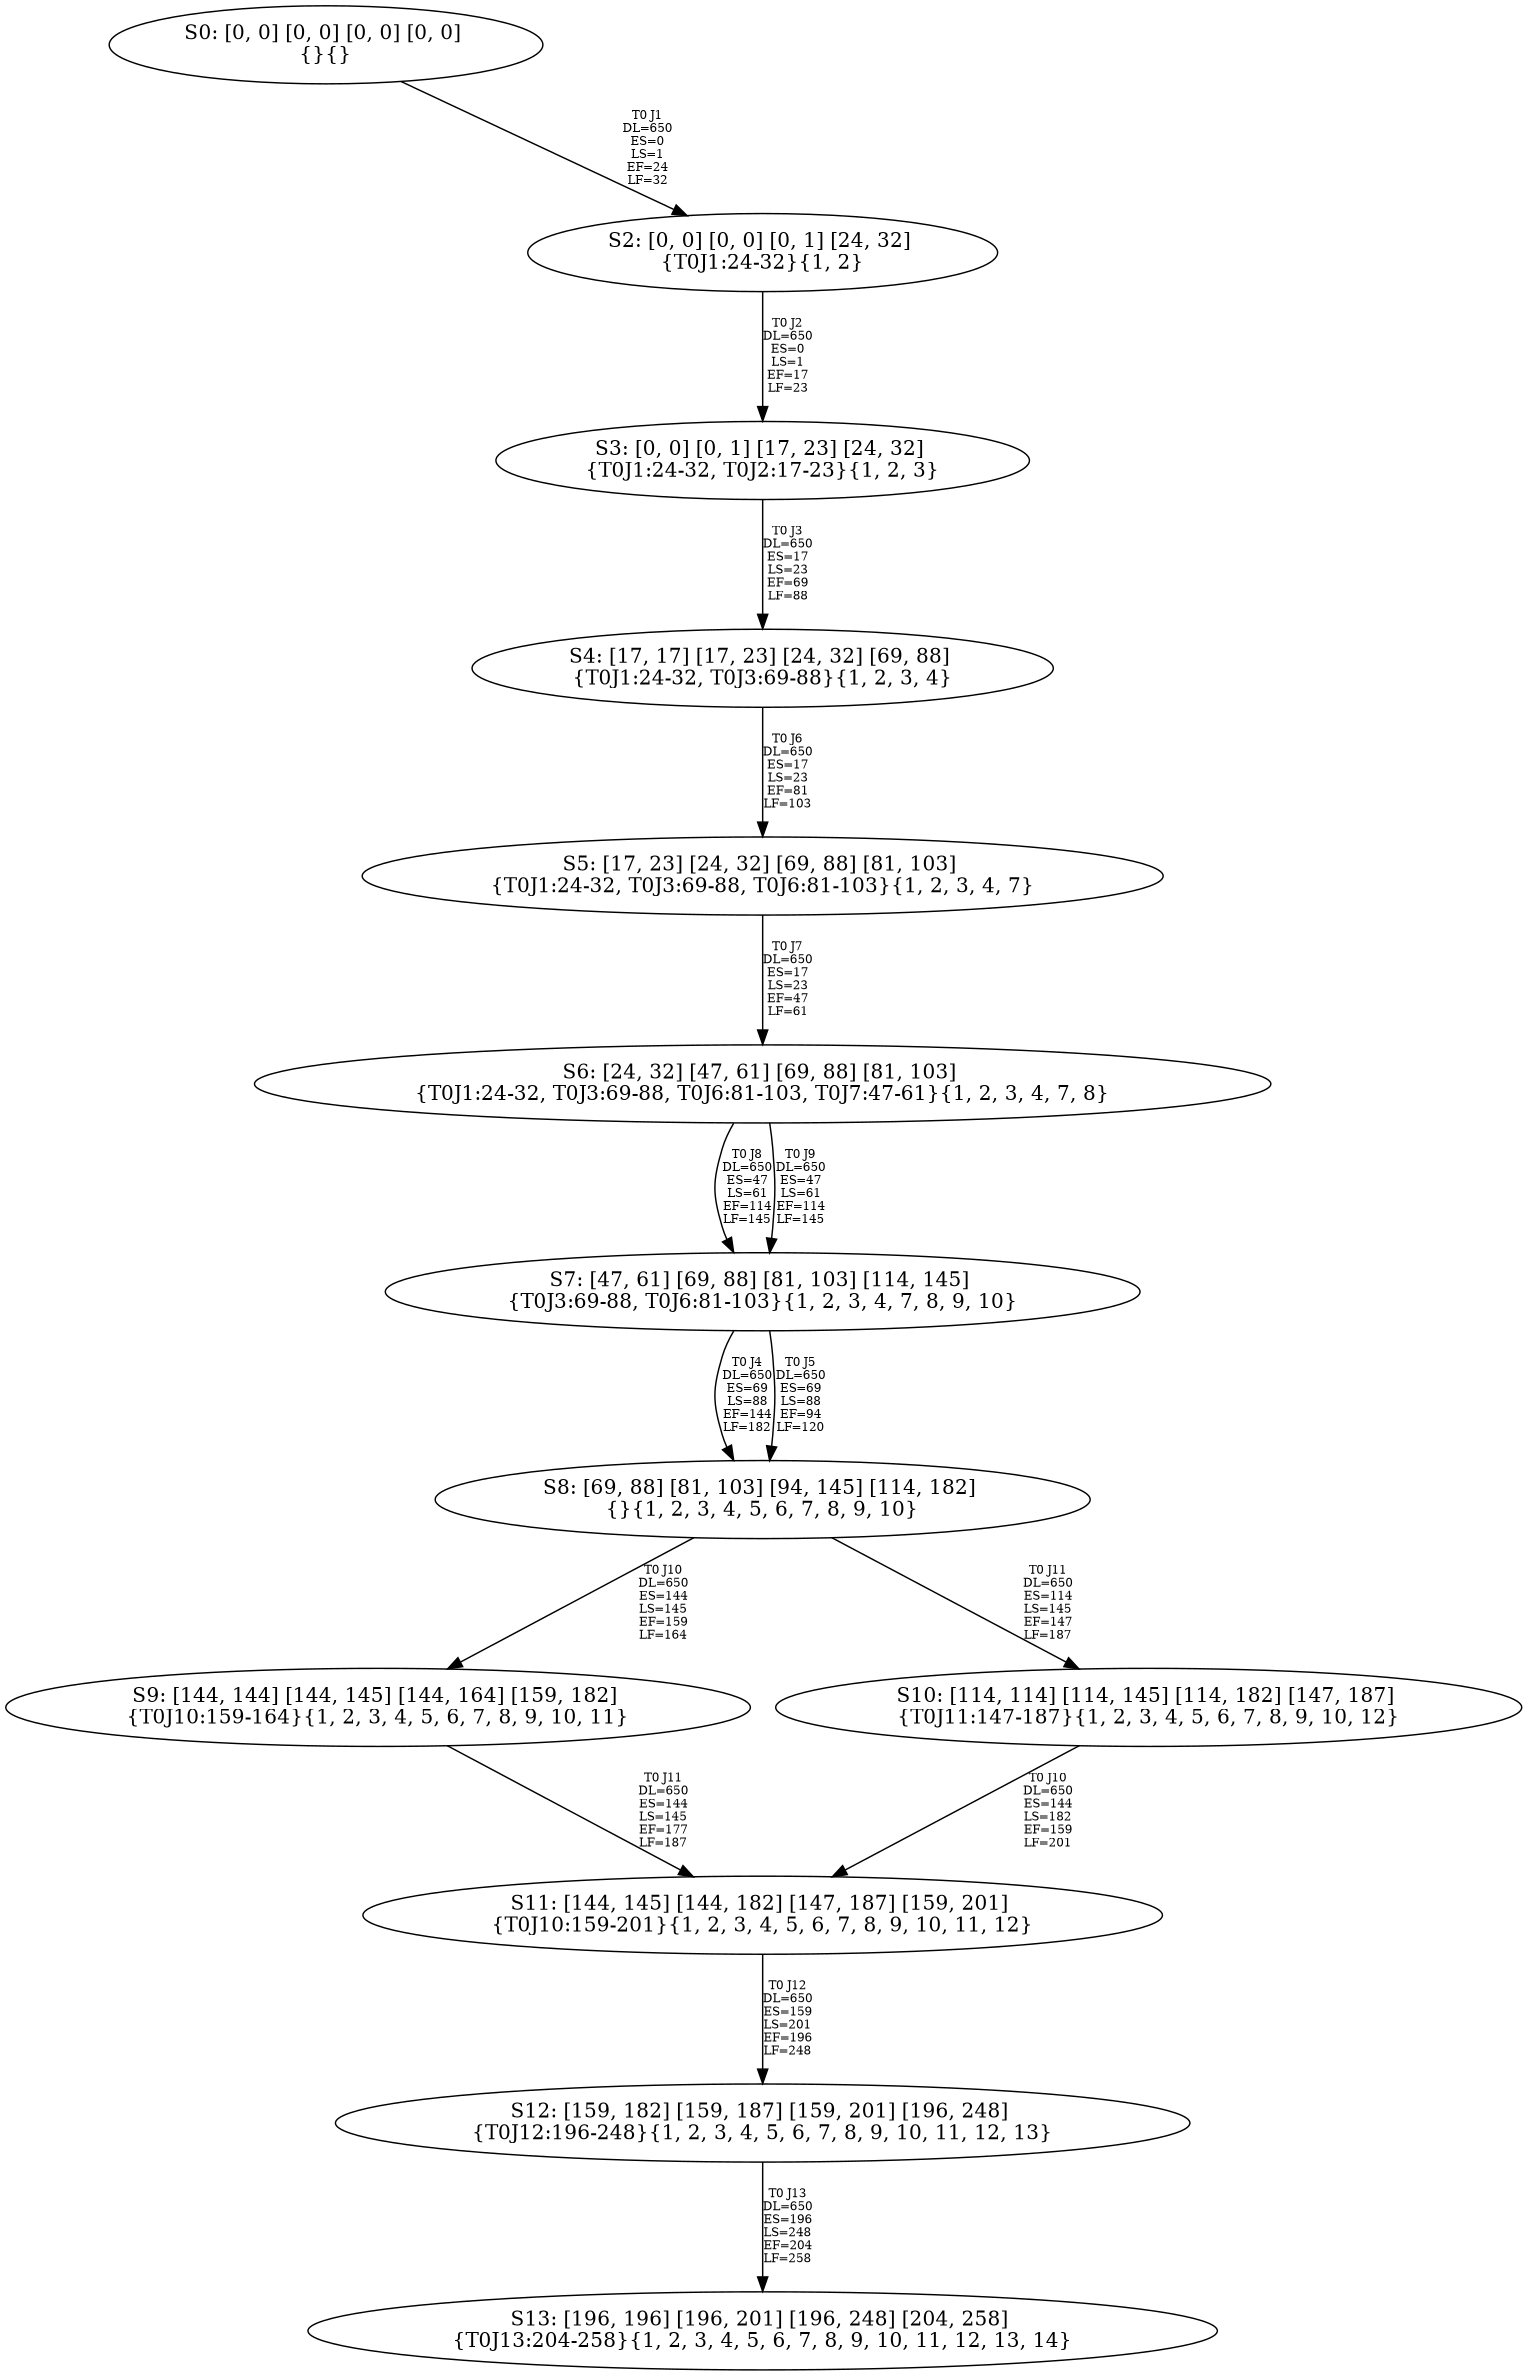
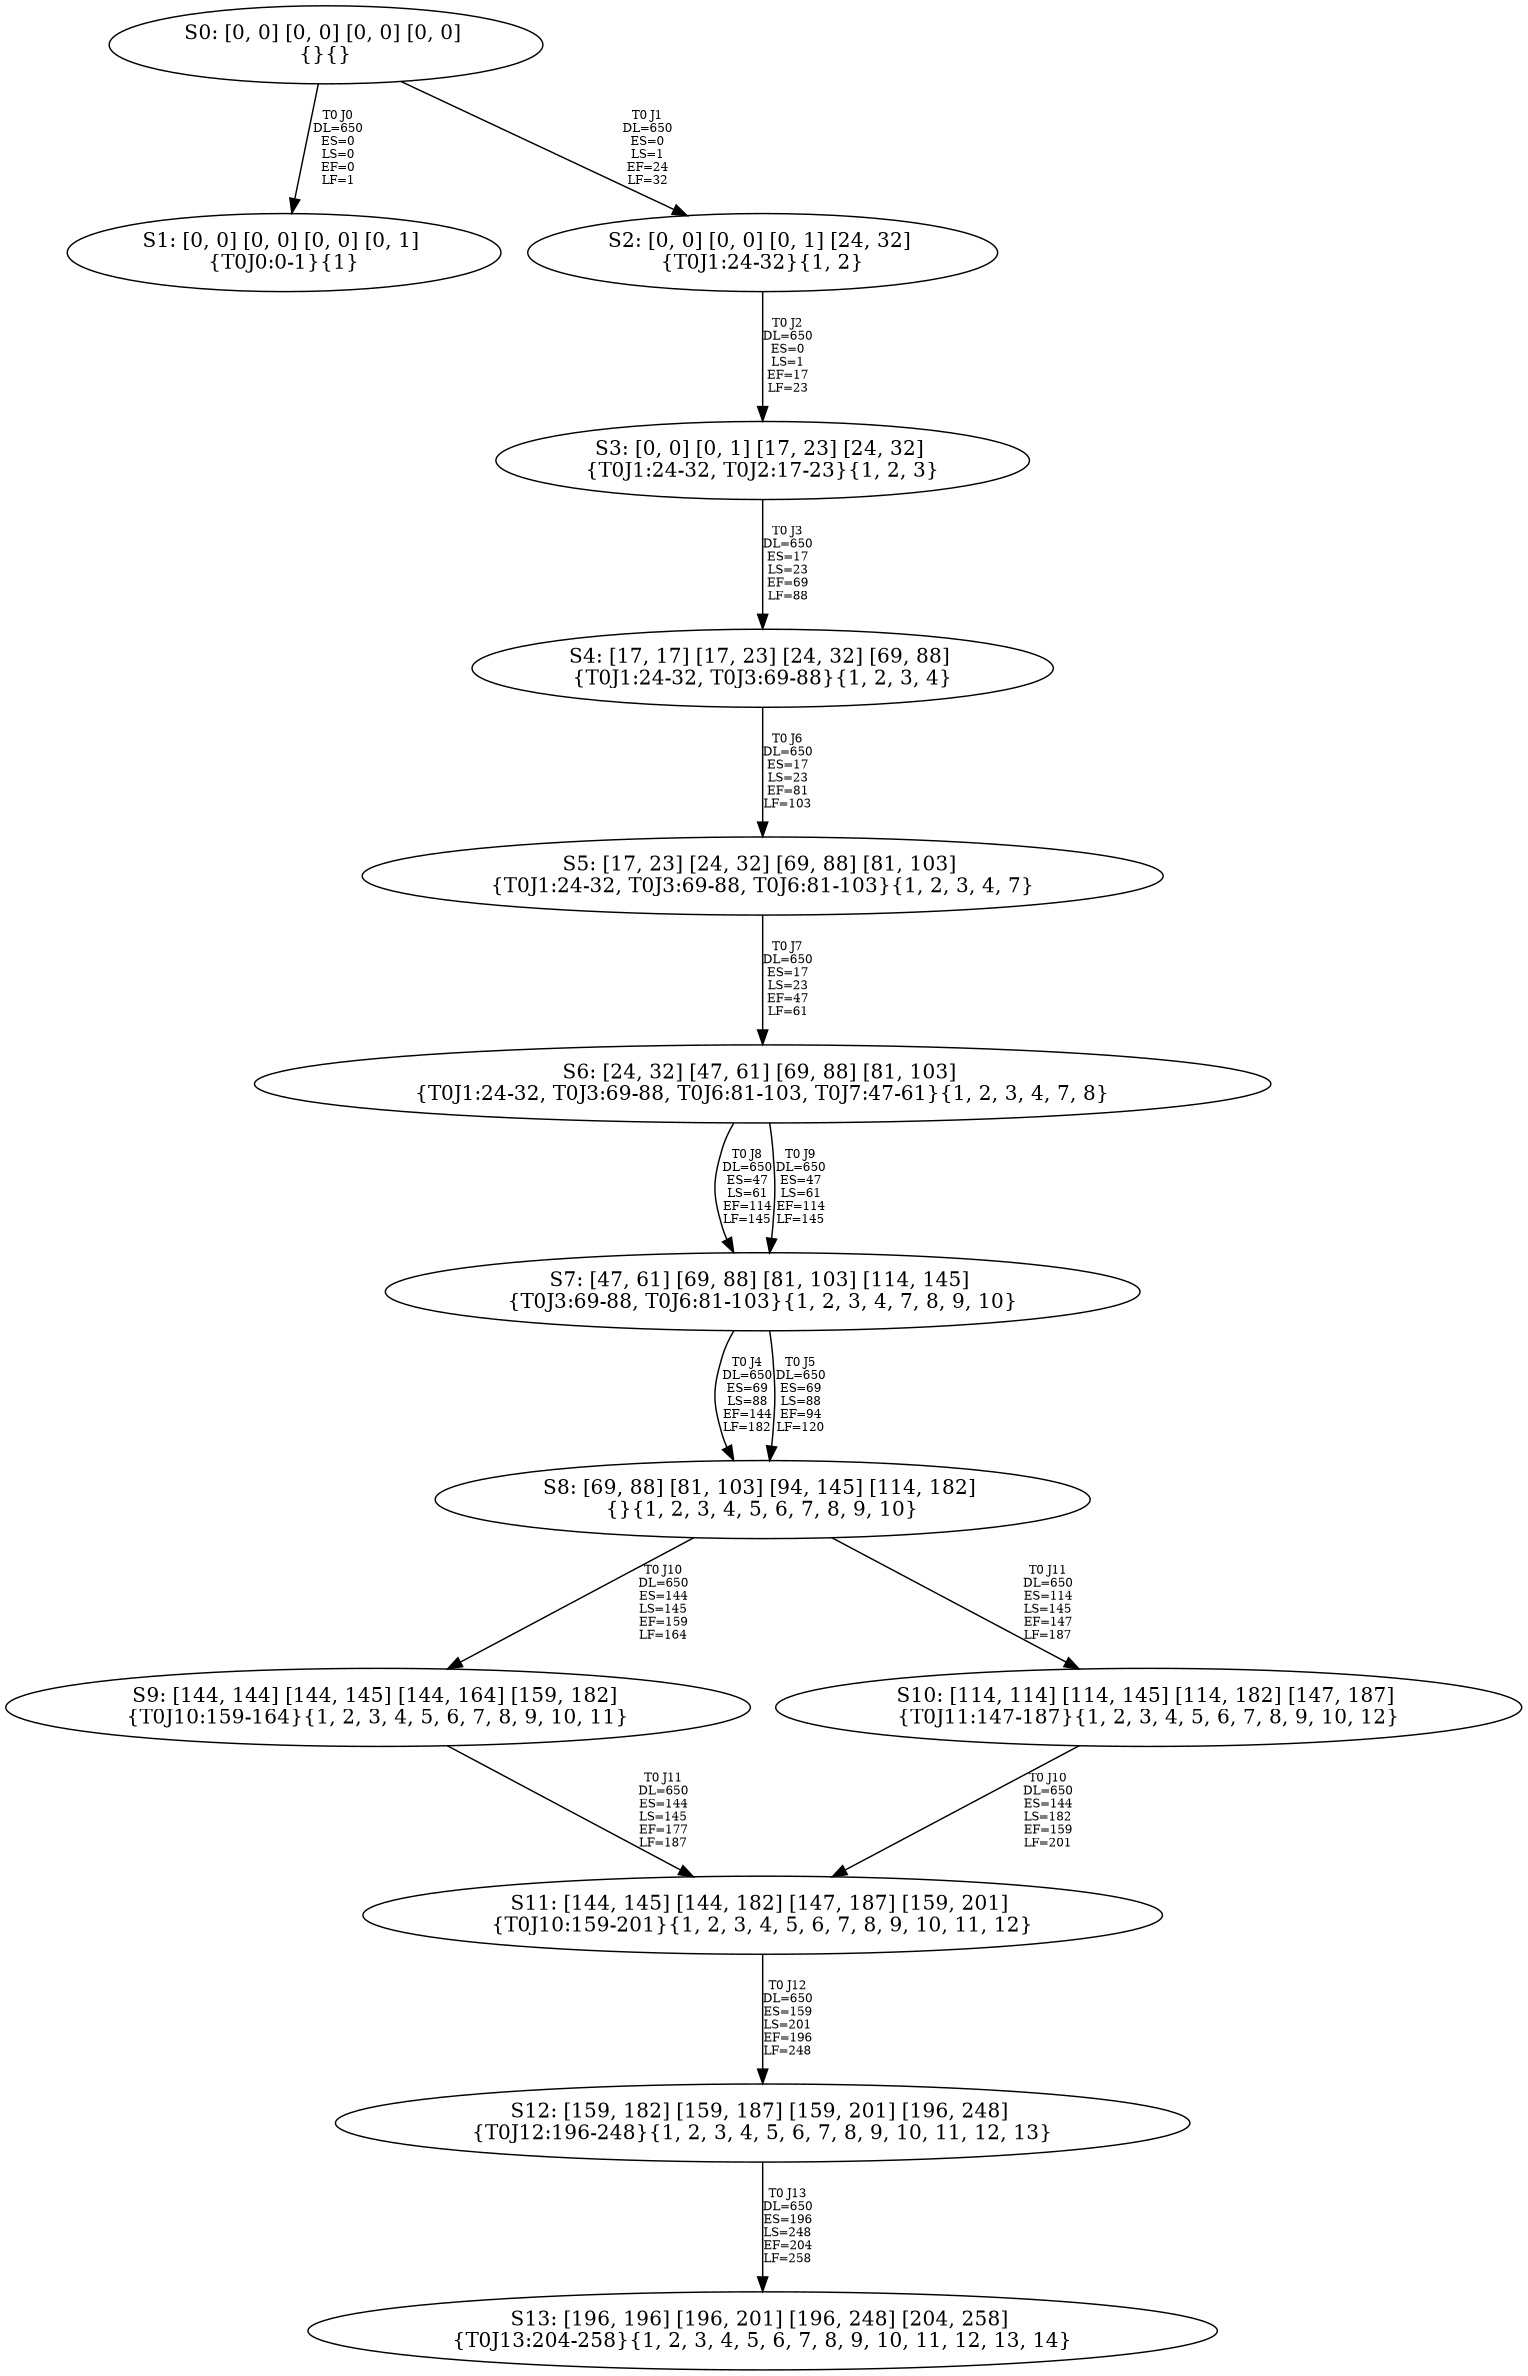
  digraph {
    edge [fontsize=8]
    n1 [label="S0: [0, 0] [0, 0] [0, 0] [0, 0] \n{}{}"]
+   n2 [label="S1: [0, 0] [0, 0] [0, 0] [0, 1] \n{T0J0:0-1}{1}"]
    n3 [label="S2: [0, 0] [0, 0] [0, 1] [24, 32] \n{T0J1:24-32}{1, 2}"]
    n4 [label="S3: [0, 0] [0, 1] [17, 23] [24, 32] \n{T0J1:24-32, T0J2:17-23}{1, 2, 3}"]
    n5 [label="S4: [17, 17] [17, 23] [24, 32] [69, 88] \n{T0J1:24-32, T0J3:69-88}{1, 2, 3, 4}"]
    n6 [label="S5: [17, 23] [24, 32] [69, 88] [81, 103] \n{T0J1:24-32, T0J3:69-88, T0J6:81-103}{1, 2, 3, 4, 7}"]
    n7 [label="S6: [24, 32] [47, 61] [69, 88] [81, 103] \n{T0J1:24-32, T0J3:69-88, T0J6:81-103, T0J7:47-61}{1, 2, 3, 4, 7, 8}"]
    n8 [label="S7: [47, 61] [69, 88] [81, 103] [114, 145] \n{T0J3:69-88, T0J6:81-103}{1, 2, 3, 4, 7, 8, 9, 10}"]
    n9 [label="S8: [69, 88] [81, 103] [94, 145] [114, 182] \n{}{1, 2, 3, 4, 5, 6, 7, 8, 9, 10}"]
    n10 [label="S9: [144, 144] [144, 145] [144, 164] [159, 182] \n{T0J10:159-164}{1, 2, 3, 4, 5, 6, 7, 8, 9, 10, 11}"]
    n11 [label="S10: [114, 114] [114, 145] [114, 182] [147, 187] \n{T0J11:147-187}{1, 2, 3, 4, 5, 6, 7, 8, 9, 10, 12}"]
    n12 [label="S11: [144, 145] [144, 182] [147, 187] [159, 201] \n{T0J10:159-201}{1, 2, 3, 4, 5, 6, 7, 8, 9, 10, 11, 12}"]
    n13 [label="S12: [159, 182] [159, 187] [159, 201] [196, 248] \n{T0J12:196-248}{1, 2, 3, 4, 5, 6, 7, 8, 9, 10, 11, 12, 13}"]
    n14 [label="S13: [196, 196] [196, 201] [196, 248] [204, 258] \n{T0J13:204-258}{1, 2, 3, 4, 5, 6, 7, 8, 9, 10, 11, 12, 13, 14}"]
+   n1 -> n2 [label="T0 J0\nDL=650\nES=0\nLS=0\nEF=0\nLF=1"]
    n1 -> n3 [label="T0 J1\nDL=650\nES=0\nLS=1\nEF=24\nLF=32"]
    n3 -> n4 [label="T0 J2\nDL=650\nES=0\nLS=1\nEF=17\nLF=23"]
    n4 -> n5 [label="T0 J3\nDL=650\nES=17\nLS=23\nEF=69\nLF=88"]
    n5 -> n6 [label="T0 J6\nDL=650\nES=17\nLS=23\nEF=81\nLF=103"]
    n6 -> n7 [label="T0 J7\nDL=650\nES=17\nLS=23\nEF=47\nLF=61"]
    n7 -> n8 [label="T0 J8\nDL=650\nES=47\nLS=61\nEF=114\nLF=145"]
    n7 -> n8 [label="T0 J9\nDL=650\nES=47\nLS=61\nEF=114\nLF=145"]
    n8 -> n9 [label="T0 J4\nDL=650\nES=69\nLS=88\nEF=144\nLF=182"]
    n8 -> n9 [label="T0 J5\nDL=650\nES=69\nLS=88\nEF=94\nLF=120"]
    n9 -> n10 [label="T0 J10\nDL=650\nES=144\nLS=145\nEF=159\nLF=164"]
    n9 -> n11 [label="T0 J11\nDL=650\nES=114\nLS=145\nEF=147\nLF=187"]
    n10 -> n12 [label="T0 J11\nDL=650\nES=144\nLS=145\nEF=177\nLF=187"]
    n11 -> n12 [label="T0 J10\nDL=650\nES=144\nLS=182\nEF=159\nLF=201"]
    n12 -> n13 [label="T0 J12\nDL=650\nES=159\nLS=201\nEF=196\nLF=248"]
    n13 -> n14 [label="T0 J13\nDL=650\nES=196\nLS=248\nEF=204\nLF=258"]
  }
